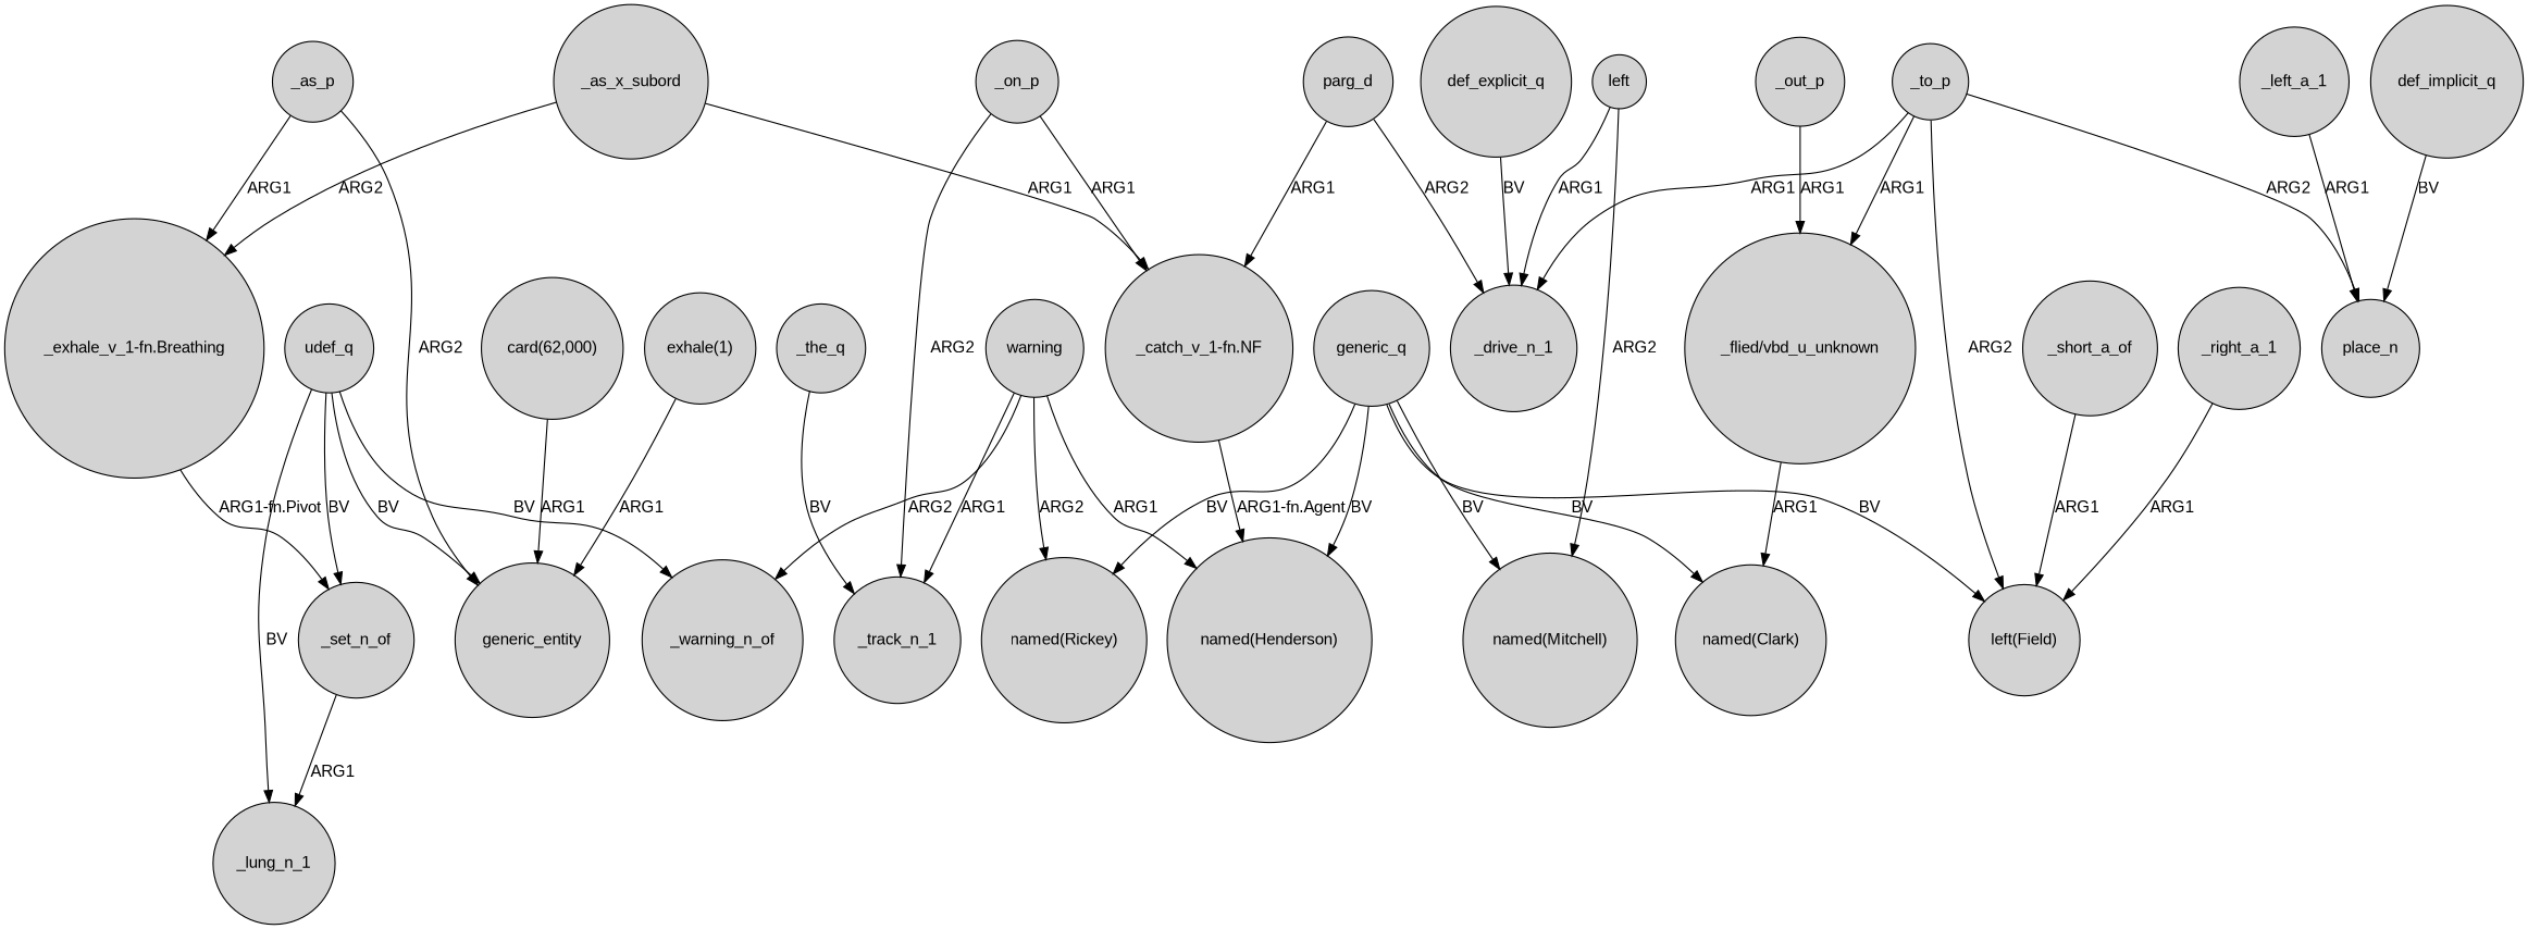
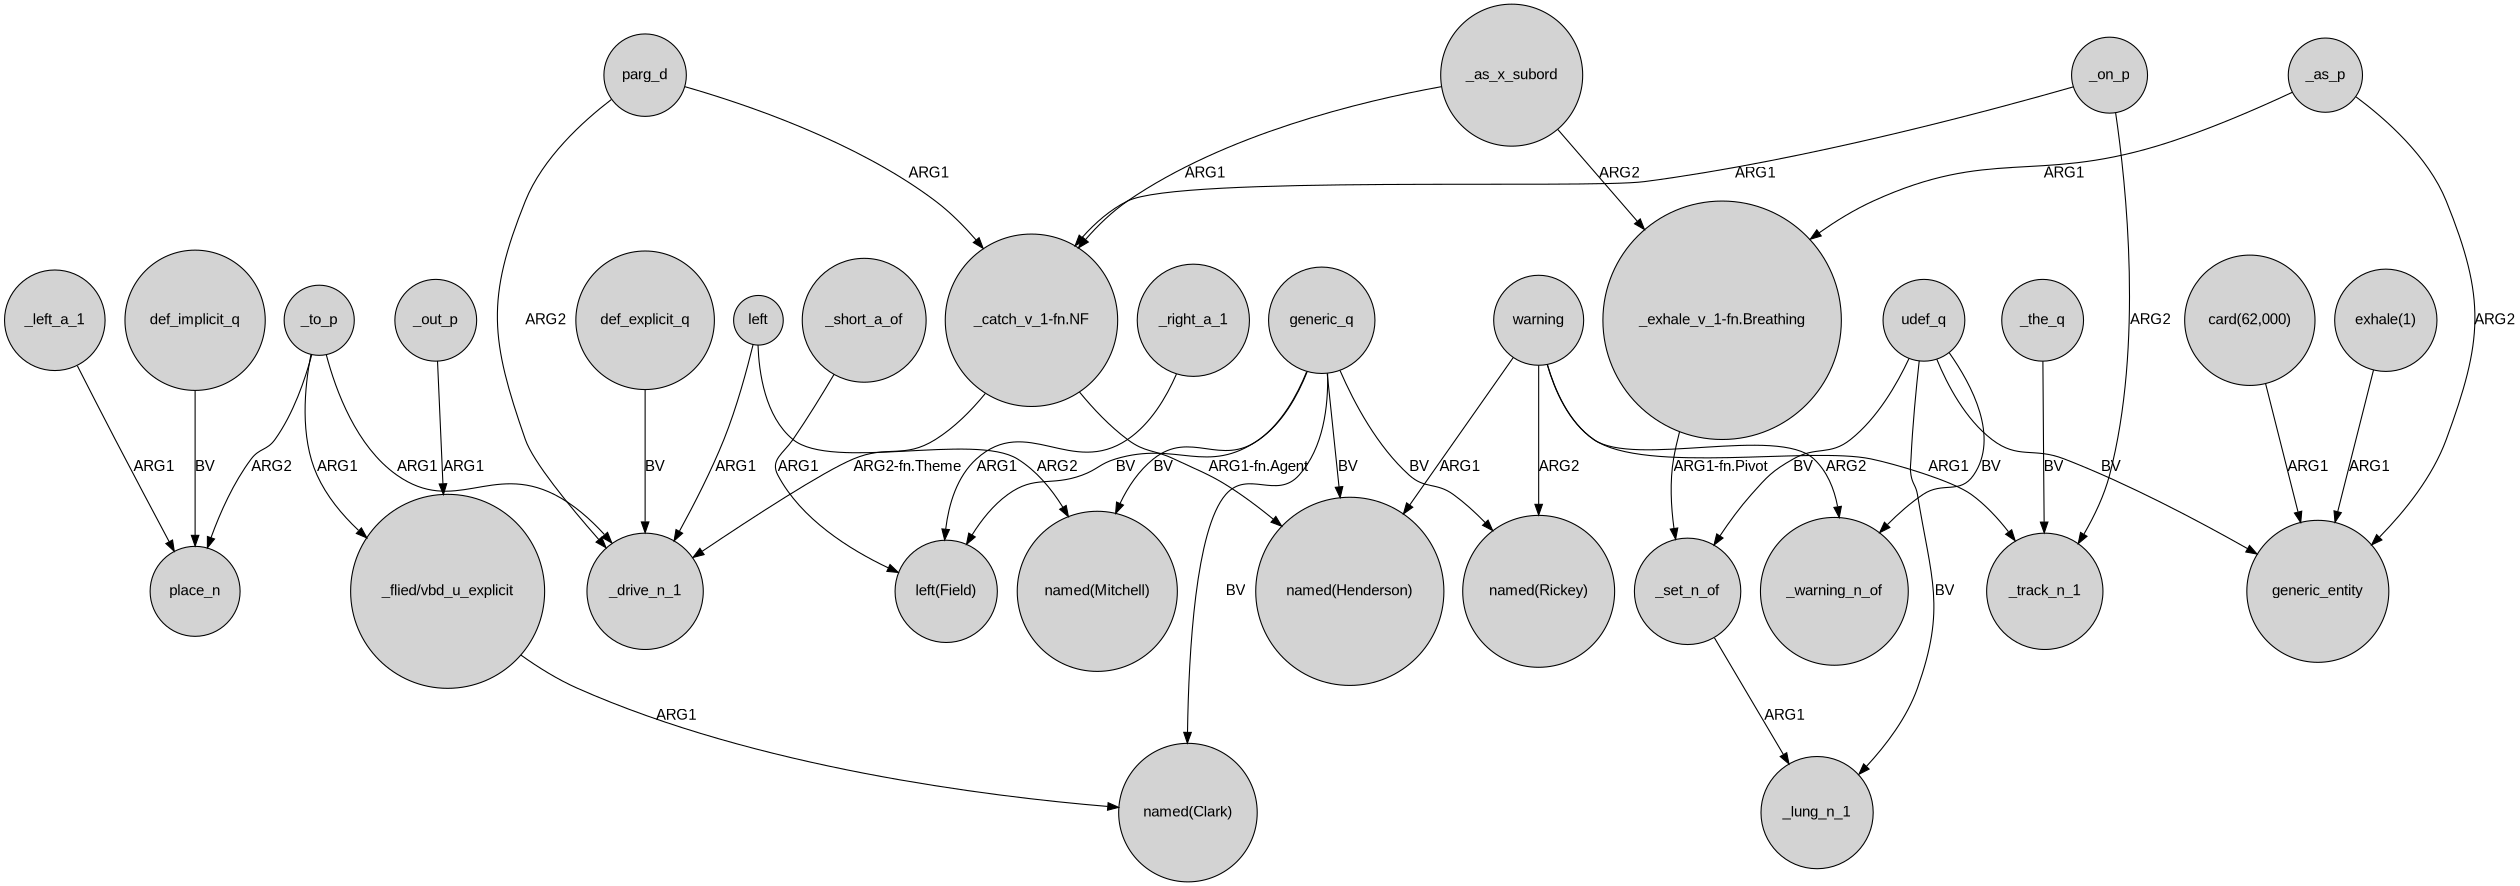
  digraph {
    fontname="Liberation Sans"
    node [fontname="Liberation Sans" shape=circle style=filled]
    edge [fontname="Liberation Sans"]
    udef_q
    _lung_n_1
    generic_entity
    _set_n_of
    _warning_n_of
    _to_p
    place_n
    n8 [label="left(Field)"]
-   "_flied/vbd_u_unknown"
+   "_flied/vbd_u_unknown" [label="_flied/vbd_u_explicit"]
    _drive_n_1
    "named(Clark)"
    _short_a_of
    _on_p
    "_catch_v_1-fn.NF"
    _track_n_1
    "named(Henderson)"
    n17 [label=generic_q]
    "named(Rickey)"
    "named(Mitchell)"
    _as_x_subord
    "_exhale_v_1-fn.Breathing"
    _as_p
    n23 [label=warning]
    def_implicit_q
    _right_a_1
    _the_q
    n27 [label=left]
    "card(62,000)"
    parg_d
    _out_p
    _left_a_1
    def_explicit_q
    n33 [label="exhale(1)"]
    udef_q -> _lung_n_1 [label=BV]
    udef_q -> generic_entity [label=BV]
    udef_q -> _set_n_of [label=BV]
    udef_q -> _warning_n_of [label=BV]
    _set_n_of -> _lung_n_1 [label=ARG1]
    _to_p -> place_n [label=ARG2]
-   _to_p -> n8 [label=ARG2]
    _to_p -> "_flied/vbd_u_unknown" [label=ARG1]
    _to_p -> _drive_n_1 [label=ARG1]
    "_flied/vbd_u_unknown" -> "named(Clark)" [label=ARG1]
    _short_a_of -> n8 [label=ARG1]
    _on_p -> "_catch_v_1-fn.NF" [label=ARG1]
    _on_p -> _track_n_1 [label=ARG2]
+   "_catch_v_1-fn.NF" -> _drive_n_1 [label="ARG2-fn.Theme"]
    "_catch_v_1-fn.NF" -> "named(Henderson)" [label="ARG1-fn.Agent"]
    n17 -> n8 [label=BV]
    n17 -> "named(Clark)" [label=BV]
    n17 -> "named(Henderson)" [label=BV]
    n17 -> "named(Rickey)" [label=BV]
    n17 -> "named(Mitchell)" [label=BV]
    _as_x_subord -> "_catch_v_1-fn.NF" [label=ARG1]
    _as_x_subord -> "_exhale_v_1-fn.Breathing" [label=ARG2]
    "_exhale_v_1-fn.Breathing" -> _set_n_of [label="ARG1-fn.Pivot"]
    _as_p -> generic_entity [label=ARG2]
    _as_p -> "_exhale_v_1-fn.Breathing" [label=ARG1]
    n23 -> _warning_n_of [label=ARG2]
    n23 -> _track_n_1 [label=ARG1]
    n23 -> "named(Henderson)" [label=ARG1]
    n23 -> "named(Rickey)" [label=ARG2]
    def_implicit_q -> place_n [label=BV]
    _right_a_1 -> n8 [label=ARG1]
    _the_q -> _track_n_1 [label=BV]
    n27 -> _drive_n_1 [label=ARG1]
    n27 -> "named(Mitchell)" [label=ARG2]
    "card(62,000)" -> generic_entity [label=ARG1]
    parg_d -> _drive_n_1 [label=ARG2]
    parg_d -> "_catch_v_1-fn.NF" [label=ARG1]
    _out_p -> "_flied/vbd_u_unknown" [label=ARG1]
    _left_a_1 -> place_n [label=ARG1]
    def_explicit_q -> _drive_n_1 [label=BV]
    n33 -> generic_entity [label=ARG1]
  }
